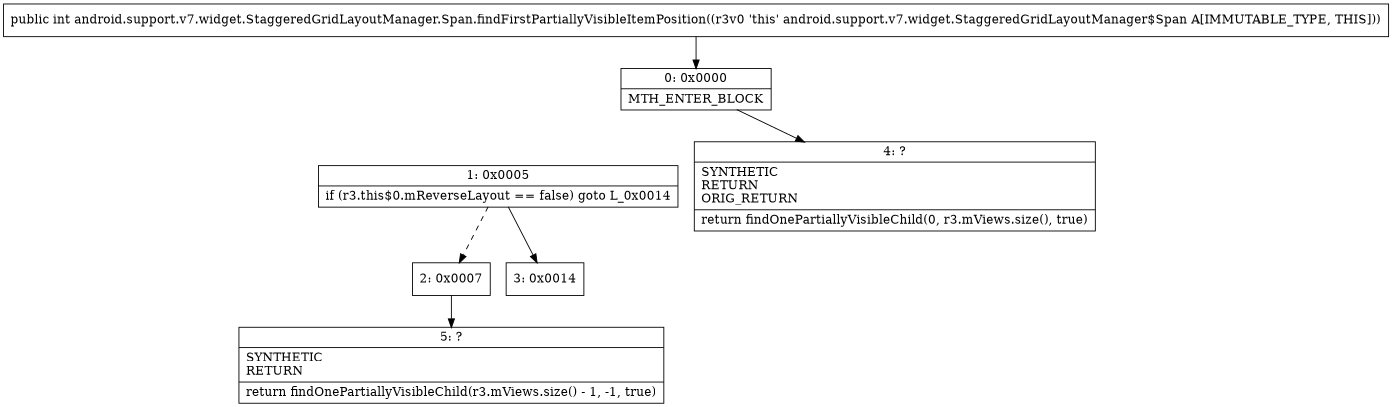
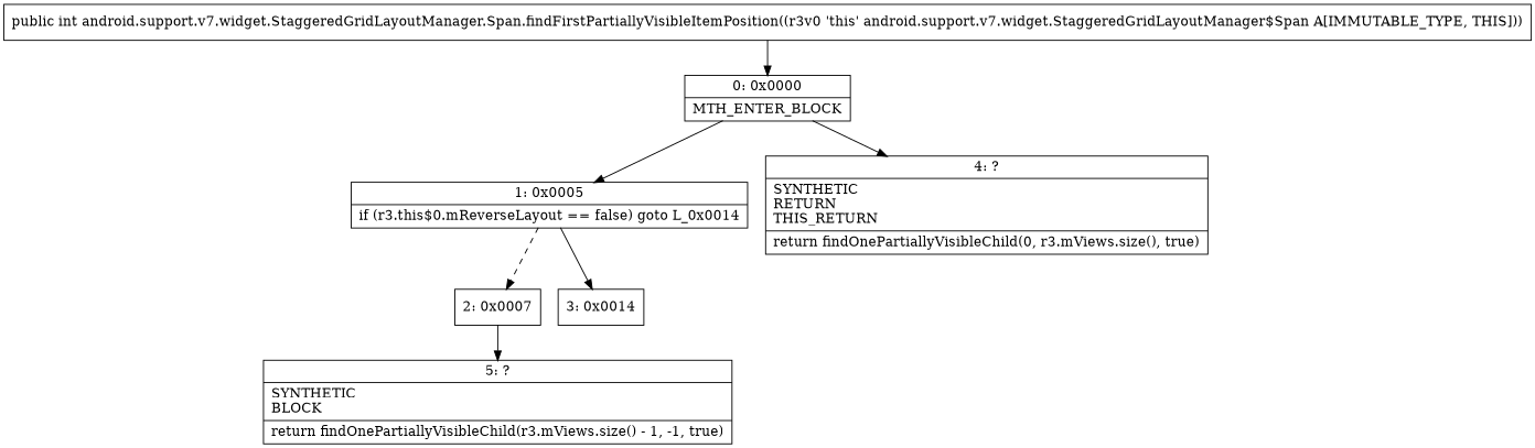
  digraph {
    node [shape=record]
    n1 [label="{0\:\ 0x0000|MTH_ENTER_BLOCK\l}"]
    n2 [label="{1\:\ 0x0005|if (r3.this$0.mReverseLayout == false) goto L_0x0014\l}"]
-   n3 [label="{4\:\ ?|SYNTHETIC\lRETURN\lORIG_RETURN\l|return findOnePartiallyVisibleChild(0, r3.mViews.size(), true)\l}"]
+   n3 [label="{4\:\ ?|SYNTHETIC\lRETURN\lTHIS_RETURN\l|return findOnePartiallyVisibleChild(0, r3.mViews.size(), true)\l}"]
    n4 [label="{2\:\ 0x0007}"]
    n5 [label="{3\:\ 0x0014}"]
-   n6 [label="{5\:\ ?|SYNTHETIC\lRETURN\l|return findOnePartiallyVisibleChild(r3.mViews.size() \- 1, \-1, true)\l}"]
+   n6 [label="{5\:\ ?|SYNTHETIC\lBLOCK\l|return findOnePartiallyVisibleChild(r3.mViews.size() \- 1, \-1, true)\l}"]
    n7 [label="{public int android.support.v7.widget.StaggeredGridLayoutManager.Span.findFirstPartiallyVisibleItemPosition((r3v0 'this' android.support.v7.widget.StaggeredGridLayoutManager$Span A[IMMUTABLE_TYPE, THIS])) }"]
+   n1 -> n2
    n1 -> n3
    n2 -> n4 [style=dashed]
    n2 -> n5
    n4 -> n6
    n7 -> n1
  }
